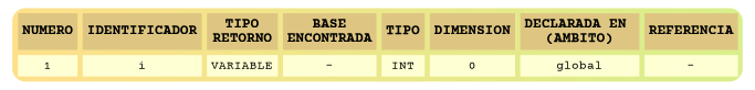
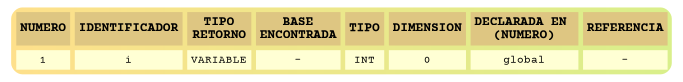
  digraph {
    fontname="Courier Prime"
-   n1 [label=< <TABLE border="0" cellspacing="5" cellpadding="4" style="rounded" bgcolor="/rdylgn11/5:/rdylgn11/7"> <TR> <TD colspan="1" bgcolor="#DEC682"><FONT POINT-SIZE="14"><B>NUMERO</B></FONT></TD> <TD colspan="1" bgcolor="#DEC682"><FONT POINT-SIZE="14"><B>IDENTIFICADOR</B></FONT></TD> <TD colspan="1" bgcolor="#DEC682"><FONT POINT-SIZE="14"><B>TIPO<br/>RETORNO</B></FONT></TD> <TD colspan="1" bgcolor="#DEC682"><FONT POINT-SIZE="14"><B>BASE<br/>ENCONTRADA</B></FONT></TD> <TD colspan="1" bgcolor="#DEC682"><FONT POINT-SIZE="14"><B>TIPO</B></FONT></TD> <TD colspan="1" bgcolor="#DEC682"><FONT POINT-SIZE="14"><B>DIMENSION</B></FONT></TD> <TD colspan="1" bgcolor="#DEC682"><FONT POINT-SIZE="14"><B>DECLARADA EN <br/>(AMBITO)</B></FONT></TD> <TD colspan="1" bgcolor="#DEC682"><FONT POINT-SIZE="14"><B>REFERENCIA</B></FONT></TD> </TR> <TR> <TD  colspan="1" bgcolor="#ffffd4"><FONT POINT-SIZE="12">1</FONT></TD> <TD  colspan="1" bgcolor="#ffffd4"><FONT POINT-SIZE="12">i</FONT></TD> <TD  colspan="1" bgcolor="#ffffd4"><FONT POINT-SIZE="12">VARIABLE</FONT></TD> <TD  colspan="1" bgcolor="#ffffd4"><FONT POINT-SIZE="12">-</FONT></TD> <TD  colspan="1" bgcolor="#ffffd4"><FONT POINT-SIZE="12">INT</FONT></TD> <TD  colspan="1" bgcolor="#ffffd4"><FONT POINT-SIZE="12">0</FONT></TD> <TD  colspan="1" bgcolor="#ffffd4"><FONT POINT-SIZE="12">global</FONT></TD> <TD  colspan="1" bgcolor="#ffffd4"><FONT POINT-SIZE="12">-</FONT></TD> </TR> </TABLE>> shape=none fontname="Courier Prime"]
+   n1 [label=< <TABLE border="0" cellspacing="5" cellpadding="4" style="rounded" bgcolor="/rdylgn11/5:/rdylgn11/7"> <TR> <TD colspan="1" bgcolor="#DEC682"><FONT POINT-SIZE="14"><B>NUMERO</B></FONT></TD> <TD colspan="1" bgcolor="#DEC682"><FONT POINT-SIZE="14"><B>IDENTIFICADOR</B></FONT></TD> <TD colspan="1" bgcolor="#DEC682"><FONT POINT-SIZE="14"><B>TIPO<br/>RETORNO</B></FONT></TD> <TD colspan="1" bgcolor="#DEC682"><FONT POINT-SIZE="14"><B>BASE<br/>ENCONTRADA</B></FONT></TD> <TD colspan="1" bgcolor="#DEC682"><FONT POINT-SIZE="14"><B>TIPO</B></FONT></TD> <TD colspan="1" bgcolor="#DEC682"><FONT POINT-SIZE="14"><B>DIMENSION</B></FONT></TD> <TD colspan="1" bgcolor="#DEC682"><FONT POINT-SIZE="14"><B>DECLARADA EN <br/>(NUMERO)</B></FONT></TD> <TD colspan="1" bgcolor="#DEC682"><FONT POINT-SIZE="14"><B>REFERENCIA</B></FONT></TD> </TR> <TR> <TD  colspan="1" bgcolor="#ffffd4"><FONT POINT-SIZE="12">1</FONT></TD> <TD  colspan="1" bgcolor="#ffffd4"><FONT POINT-SIZE="12">i</FONT></TD> <TD  colspan="1" bgcolor="#ffffd4"><FONT POINT-SIZE="12">VARIABLE</FONT></TD> <TD  colspan="1" bgcolor="#ffffd4"><FONT POINT-SIZE="12">-</FONT></TD> <TD  colspan="1" bgcolor="#ffffd4"><FONT POINT-SIZE="12">INT</FONT></TD> <TD  colspan="1" bgcolor="#ffffd4"><FONT POINT-SIZE="12">0</FONT></TD> <TD  colspan="1" bgcolor="#ffffd4"><FONT POINT-SIZE="12">global</FONT></TD> <TD  colspan="1" bgcolor="#ffffd4"><FONT POINT-SIZE="12">-</FONT></TD> </TR> </TABLE>> shape=none fontname="Courier Prime"]
  }
